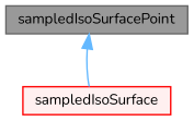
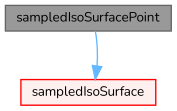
  digraph {
    fontname=Nunito
    node [fontname=Nunito fontsize=10 shape=box style=filled]
    n1 [color=gray40 fillcolor=grey60 fontcolor=black height=0.2 label=sampledIsoSurfacePoint width=0.4]
    n2 [color=red fillcolor="#FFF0F0" height=0.2 label=sampledIsoSurface width=0.4]
-   n1 -> n2 [color=steelblue1 dir=back fontname=Nunito fontsize=10 labelfontname=Helvetica labelfontsize=10 style=solid]
+   n2 -> n1 [color=steelblue1 dir=back fontname=Nunito fontsize=10 labelfontname=Helvetica labelfontsize=10 style=solid]
  }
